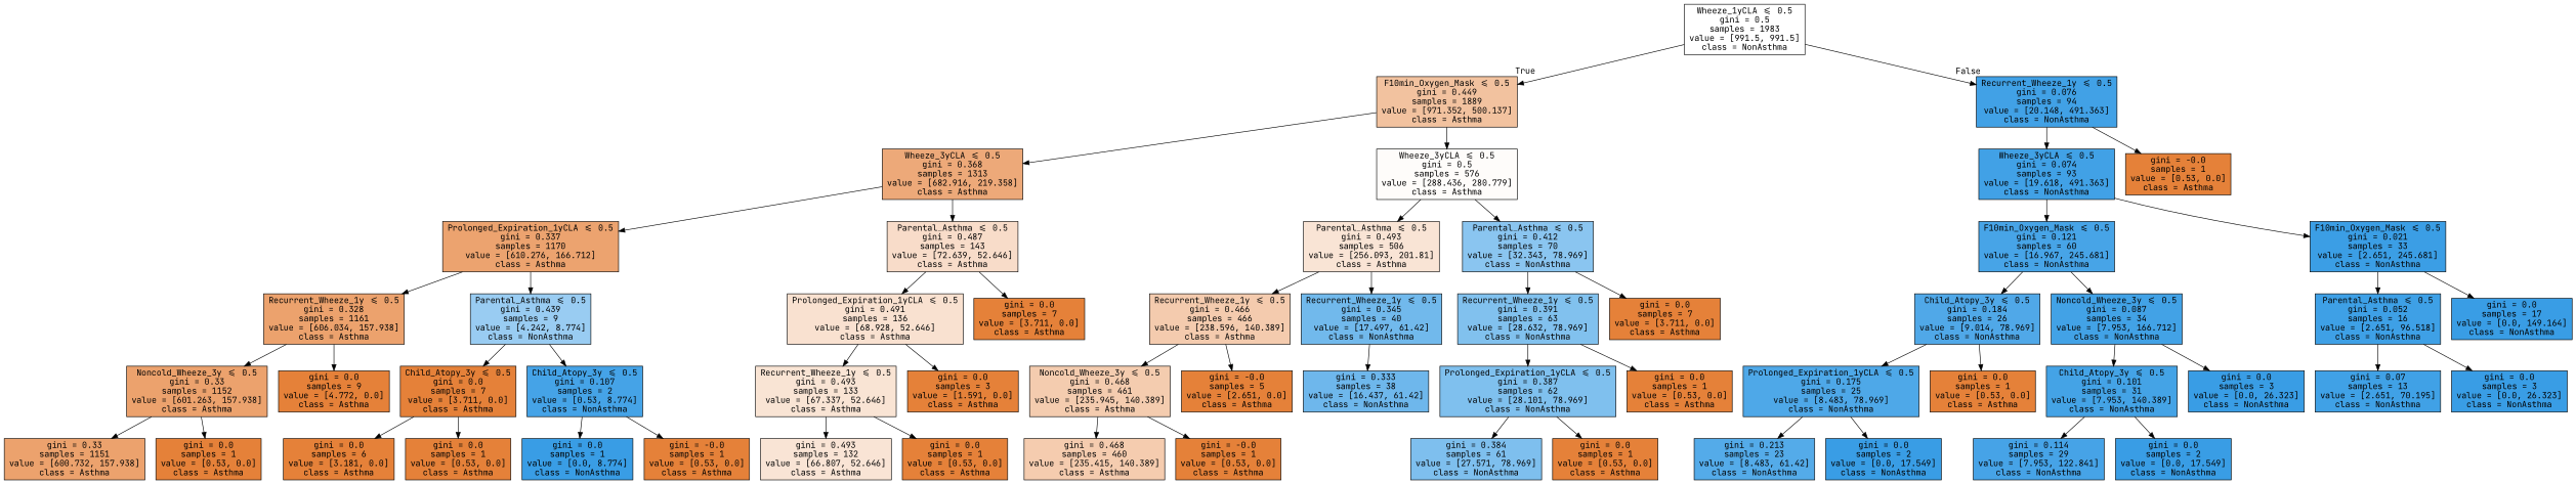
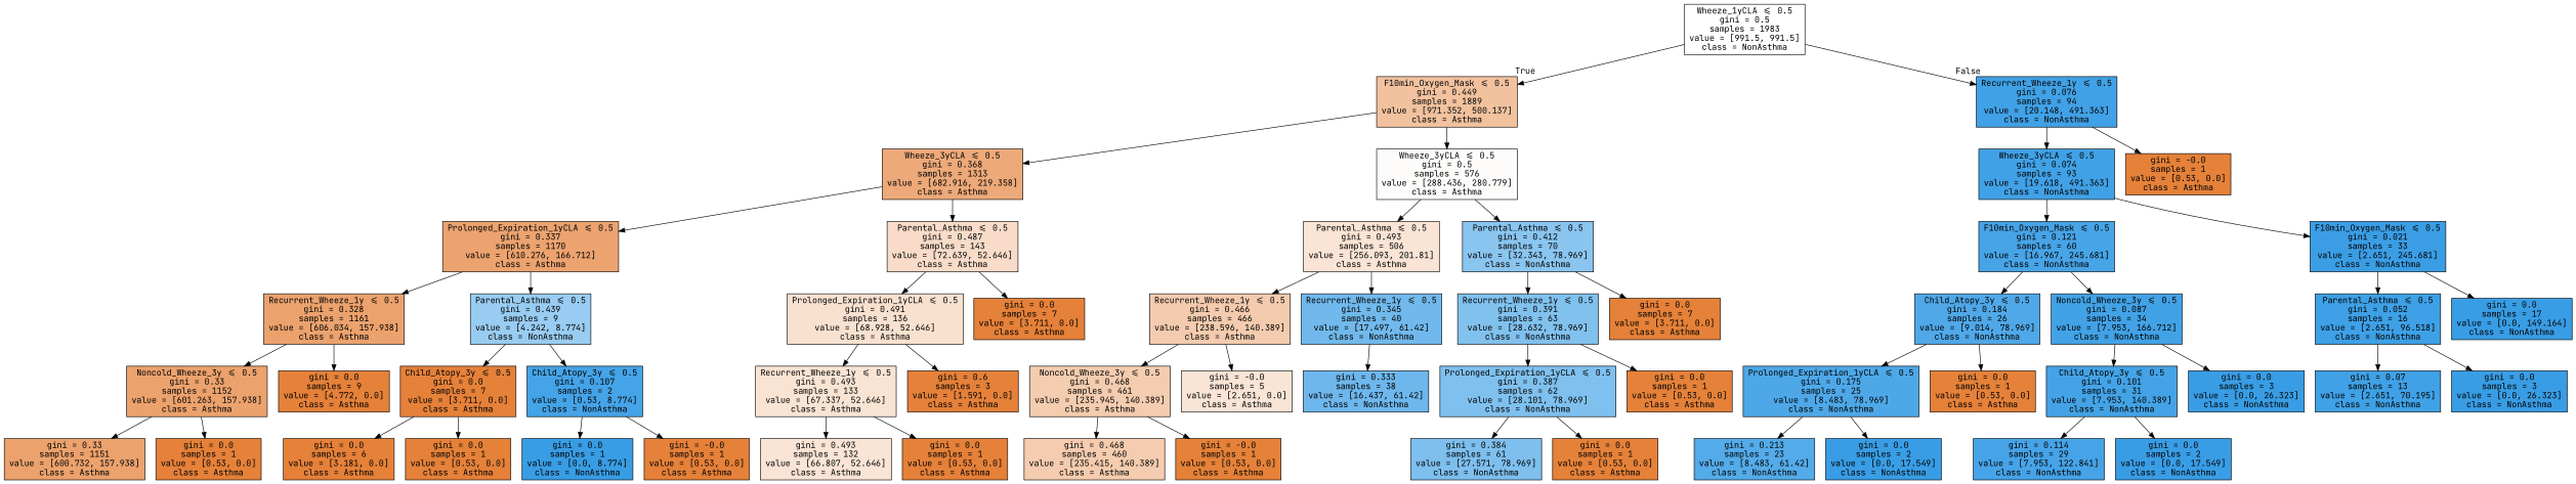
  digraph {
    fontname="JetBrains Mono"
    node [color=black fillcolor="#e58139" fontname="JetBrains Mono" shape=box style=filled]
    edge [fontname="JetBrains Mono"]
    n1 [fillcolor="#ffffff" label="Wheeze_1yCLA <= 0.5\ngini = 0.5\nsamples = 1983\nvalue = [991.5, 991.5]\nclass = NonAsthma"]
    n2 [fillcolor="#f2c29f" label="F10min_Oxygen_Mask <= 0.5\ngini = 0.449\nsamples = 1889\nvalue = [971.352, 500.137]\nclass = Asthma"]
    n3 [fillcolor="#41a1e6" label="Recurrent_Wheeze_1y <= 0.5\ngini = 0.076\nsamples = 94\nvalue = [20.148, 491.363]\nclass = NonAsthma"]
    n4 [fillcolor="#eda979" label="Wheeze_3yCLA <= 0.5\ngini = 0.368\nsamples = 1313\nvalue = [682.916, 219.358]\nclass = Asthma"]
    n5 [fillcolor="#fefcfa" label="Wheeze_3yCLA <= 0.5\ngini = 0.5\nsamples = 576\nvalue = [288.436, 280.779]\nclass = Asthma"]
    n6 [fillcolor="#41a1e6" label="Wheeze_3yCLA <= 0.5\ngini = 0.074\nsamples = 93\nvalue = [19.618, 491.363]\nclass = NonAsthma"]
    n7 [label="gini = -0.0\nsamples = 1\nvalue = [0.53, 0.0]\nclass = Asthma"]
    n8 [fillcolor="#eca36f" label="Prolonged_Expiration_1yCLA <= 0.5\ngini = 0.337\nsamples = 1170\nvalue = [610.276, 166.712]\nclass = Asthma"]
    n9 [fillcolor="#f8dcc9" label="Parental_Asthma <= 0.5\ngini = 0.487\nsamples = 143\nvalue = [72.639, 52.646]\nclass = Asthma"]
    n10 [fillcolor="#f9e4d5" label="Parental_Asthma <= 0.5\ngini = 0.493\nsamples = 506\nvalue = [256.093, 201.81]\nclass = Asthma"]
    n11 [fillcolor="#8ac5f0" label="Parental_Asthma <= 0.5\ngini = 0.412\nsamples = 70\nvalue = [32.343, 78.969]\nclass = NonAsthma"]
    n12 [fillcolor="#eca26d" label="Recurrent_Wheeze_1y <= 0.5\ngini = 0.328\nsamples = 1161\nvalue = [606.034, 157.938]\nclass = Asthma"]
    n13 [fillcolor="#99ccf2" label="Parental_Asthma <= 0.5\ngini = 0.439\nsamples = 9\nvalue = [4.242, 8.774]\nclass = NonAsthma"]
    n14 [fillcolor="#f9e1d0" label="Prolonged_Expiration_1yCLA <= 0.5\ngini = 0.491\nsamples = 136\nvalue = [68.928, 52.646]\nclass = Asthma"]
    n15 [label="gini = 0.0\nsamples = 7\nvalue = [3.711, 0.0]\nclass = Asthma"]
    n16 [fillcolor="#eca26d" label="Noncold_Wheeze_3y <= 0.5\ngini = 0.33\nsamples = 1152\nvalue = [601.263, 157.938]\nclass = Asthma"]
    n17 [label="gini = 0.0\nsamples = 9\nvalue = [4.772, 0.0]\nclass = Asthma"]
    n18 [label="Child_Atopy_3y <= 0.5\ngini = 0.0\nsamples = 7\nvalue = [3.711, 0.0]\nclass = Asthma"]
    n19 [fillcolor="#45a3e7" label="Child_Atopy_3y <= 0.5\ngini = 0.107\nsamples = 2\nvalue = [0.53, 8.774]\nclass = NonAsthma"]
    n20 [fillcolor="#eca26d" label="gini = 0.33\nsamples = 1151\nvalue = [600.732, 157.938]\nclass = Asthma"]
    n21 [label="gini = 0.0\nsamples = 1\nvalue = [0.53, 0.0]\nclass = Asthma"]
    n22 [label="gini = 0.0\nsamples = 6\nvalue = [3.181, 0.0]\nclass = Asthma"]
    n23 [label="gini = 0.0\nsamples = 1\nvalue = [0.53, 0.0]\nclass = Asthma"]
    n24 [fillcolor="#399de5" label="gini = 0.0\nsamples = 1\nvalue = [0.0, 8.774]\nclass = NonAsthma"]
    n25 [label="gini = -0.0\nsamples = 1\nvalue = [0.53, 0.0]\nclass = Asthma"]
    n26 [fillcolor="#f9e4d4" label="Recurrent_Wheeze_1y <= 0.5\ngini = 0.493\nsamples = 133\nvalue = [67.337, 52.646]\nclass = Asthma"]
-   n27 [label="gini = 0.0\nsamples = 3\nvalue = [1.591, 0.0]\nclass = Asthma"]
+   n27 [label="gini = 0.6\nsamples = 3\nvalue = [1.591, 0.0]\nclass = Asthma"]
    n28 [fillcolor="#f9e4d5" label="gini = 0.493\nsamples = 132\nvalue = [66.807, 52.646]\nclass = Asthma"]
    n29 [label="gini = 0.0\nsamples = 1\nvalue = [0.53, 0.0]\nclass = Asthma"]
    n30 [fillcolor="#f4cbae" label="Recurrent_Wheeze_1y <= 0.5\ngini = 0.466\nsamples = 466\nvalue = [238.596, 140.389]\nclass = Asthma"]
    n31 [fillcolor="#71b9ec" label="Recurrent_Wheeze_1y <= 0.5\ngini = 0.345\nsamples = 40\nvalue = [17.497, 61.42]\nclass = NonAsthma"]
    n32 [fillcolor="#81c1ee" label="Recurrent_Wheeze_1y <= 0.5\ngini = 0.391\nsamples = 63\nvalue = [28.632, 78.969]\nclass = NonAsthma"]
    n33 [label="gini = 0.0\nsamples = 7\nvalue = [3.711, 0.0]\nclass = Asthma"]
    n34 [fillcolor="#f4ccaf" label="Noncold_Wheeze_3y <= 0.5\ngini = 0.468\nsamples = 461\nvalue = [235.945, 140.389]\nclass = Asthma"]
-   n35 [label="gini = -0.0\nsamples = 5\nvalue = [2.651, 0.0]\nclass = Asthma"]
+   n35 [fillcolor="#f9e4d5" label="gini = -0.0\nsamples = 5\nvalue = [2.651, 0.0]\nclass = Asthma"]
    n36 [fillcolor="#6eb7ec" label="gini = 0.333\nsamples = 38\nvalue = [16.437, 61.42]\nclass = NonAsthma"]
    n37 [fillcolor="#f5ccaf" label="gini = 0.468\nsamples = 460\nvalue = [235.415, 140.389]\nclass = Asthma"]
    n38 [label="gini = -0.0\nsamples = 1\nvalue = [0.53, 0.0]\nclass = Asthma"]
    n39 [fillcolor="#7fc0ee" label="Prolonged_Expiration_1yCLA <= 0.5\ngini = 0.387\nsamples = 62\nvalue = [28.101, 78.969]\nclass = NonAsthma"]
    n40 [label="gini = 0.0\nsamples = 1\nvalue = [0.53, 0.0]\nclass = Asthma"]
    n41 [fillcolor="#7ebfee" label="gini = 0.384\nsamples = 61\nvalue = [27.571, 78.969]\nclass = NonAsthma"]
    n42 [label="gini = 0.0\nsamples = 1\nvalue = [0.53, 0.0]\nclass = Asthma"]
    n43 [fillcolor="#47a4e7" label="F10min_Oxygen_Mask <= 0.5\ngini = 0.121\nsamples = 60\nvalue = [16.967, 245.681]\nclass = NonAsthma"]
    n44 [fillcolor="#3b9ee5" label="F10min_Oxygen_Mask <= 0.5\ngini = 0.021\nsamples = 33\nvalue = [2.651, 245.681]\nclass = NonAsthma"]
    n45 [fillcolor="#50a8e8" label="Child_Atopy_3y <= 0.5\ngini = 0.184\nsamples = 26\nvalue = [9.014, 78.969]\nclass = NonAsthma"]
    n46 [fillcolor="#42a2e6" label="Noncold_Wheeze_3y <= 0.5\ngini = 0.087\nsamples = 34\nvalue = [7.953, 166.712]\nclass = NonAsthma"]
    n47 [fillcolor="#3ea0e6" label="Parental_Asthma <= 0.5\ngini = 0.052\nsamples = 16\nvalue = [2.651, 96.518]\nclass = NonAsthma"]
    n48 [fillcolor="#399de5" label="gini = 0.0\nsamples = 17\nvalue = [0.0, 149.164]\nclass = NonAsthma"]
    n49 [fillcolor="#4ea8e8" label="Prolonged_Expiration_1yCLA <= 0.5\ngini = 0.175\nsamples = 25\nvalue = [8.483, 78.969]\nclass = NonAsthma"]
    n50 [label="gini = 0.0\nsamples = 1\nvalue = [0.53, 0.0]\nclass = Asthma"]
    n51 [fillcolor="#44a3e6" label="Child_Atopy_3y <= 0.5\ngini = 0.101\nsamples = 31\nvalue = [7.953, 140.389]\nclass = NonAsthma"]
    n52 [fillcolor="#399de5" label="gini = 0.0\nsamples = 3\nvalue = [0.0, 26.323]\nclass = NonAsthma"]
    n53 [fillcolor="#54abe9" label="gini = 0.213\nsamples = 23\nvalue = [8.483, 61.42]\nclass = NonAsthma"]
    n54 [fillcolor="#399de5" label="gini = 0.0\nsamples = 2\nvalue = [0.0, 17.549]\nclass = NonAsthma"]
    n55 [fillcolor="#46a3e7" label="gini = 0.114\nsamples = 29\nvalue = [7.953, 122.841]\nclass = NonAsthma"]
    n56 [fillcolor="#399de5" label="gini = 0.0\nsamples = 2\nvalue = [0.0, 17.549]\nclass = NonAsthma"]
    n57 [fillcolor="#40a1e6" label="gini = 0.07\nsamples = 13\nvalue = [2.651, 70.195]\nclass = NonAsthma"]
    n58 [fillcolor="#399de5" label="gini = 0.0\nsamples = 3\nvalue = [0.0, 26.323]\nclass = NonAsthma"]
    n1 -> n2 [headlabel=True labelangle=45 labeldistance=2.5]
    n1 -> n3 [headlabel=False labelangle=-45 labeldistance=2.5]
    n2 -> n4
    n2 -> n5
    n3 -> n6
    n3 -> n7
    n4 -> n8
    n4 -> n9
    n5 -> n10
    n5 -> n11
    n6 -> n43
    n6 -> n44
    n8 -> n12
    n8 -> n13
    n9 -> n14
    n9 -> n15
    n10 -> n30
    n10 -> n31
    n11 -> n32
    n11 -> n33
    n12 -> n16
    n12 -> n17
    n13 -> n18
    n13 -> n19
    n14 -> n26
    n14 -> n27
    n16 -> n20
    n16 -> n21
    n18 -> n22
    n18 -> n23
    n19 -> n24
    n19 -> n25
    n26 -> n28
    n26 -> n29
    n30 -> n34
    n30 -> n35
    n31 -> n36
    n32 -> n39
    n32 -> n40
    n34 -> n37
    n34 -> n38
    n39 -> n41
    n39 -> n42
    n43 -> n45
    n43 -> n46
    n44 -> n47
    n44 -> n48
    n45 -> n49
    n45 -> n50
    n46 -> n51
    n46 -> n52
    n47 -> n57
    n47 -> n58
    n49 -> n53
    n49 -> n54
    n51 -> n55
    n51 -> n56
  }
